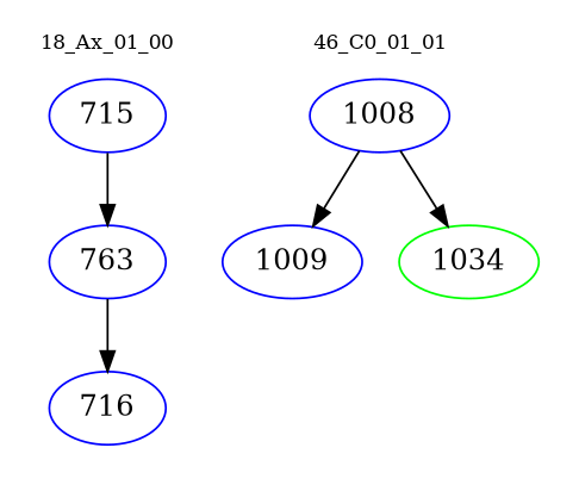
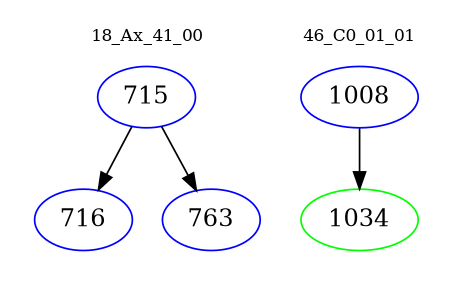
  digraph {
    node [color=blue]
    edge [color=black]
    n1 [label=715]
    n2 [label=716]
    n3 [label=763]
    n4 [label=1008]
-   n5 [label=1009]
    n6 [color=green label=1034]
    subgraph cluster_1 {
      color=white
      fontsize=10
-     label="18_Ax_01_00"
+     label="18_Ax_41_00"
      n1
      n2
      n3
    }
    subgraph cluster_2 {
      color=white
      fontsize=10
      label="46_C0_01_01"
      n4
-     n5
      n6
    }
-   n3 -> n2
+   n1 -> n2
    n1 -> n3
-   n4 -> n5
    n4 -> n6
  }
